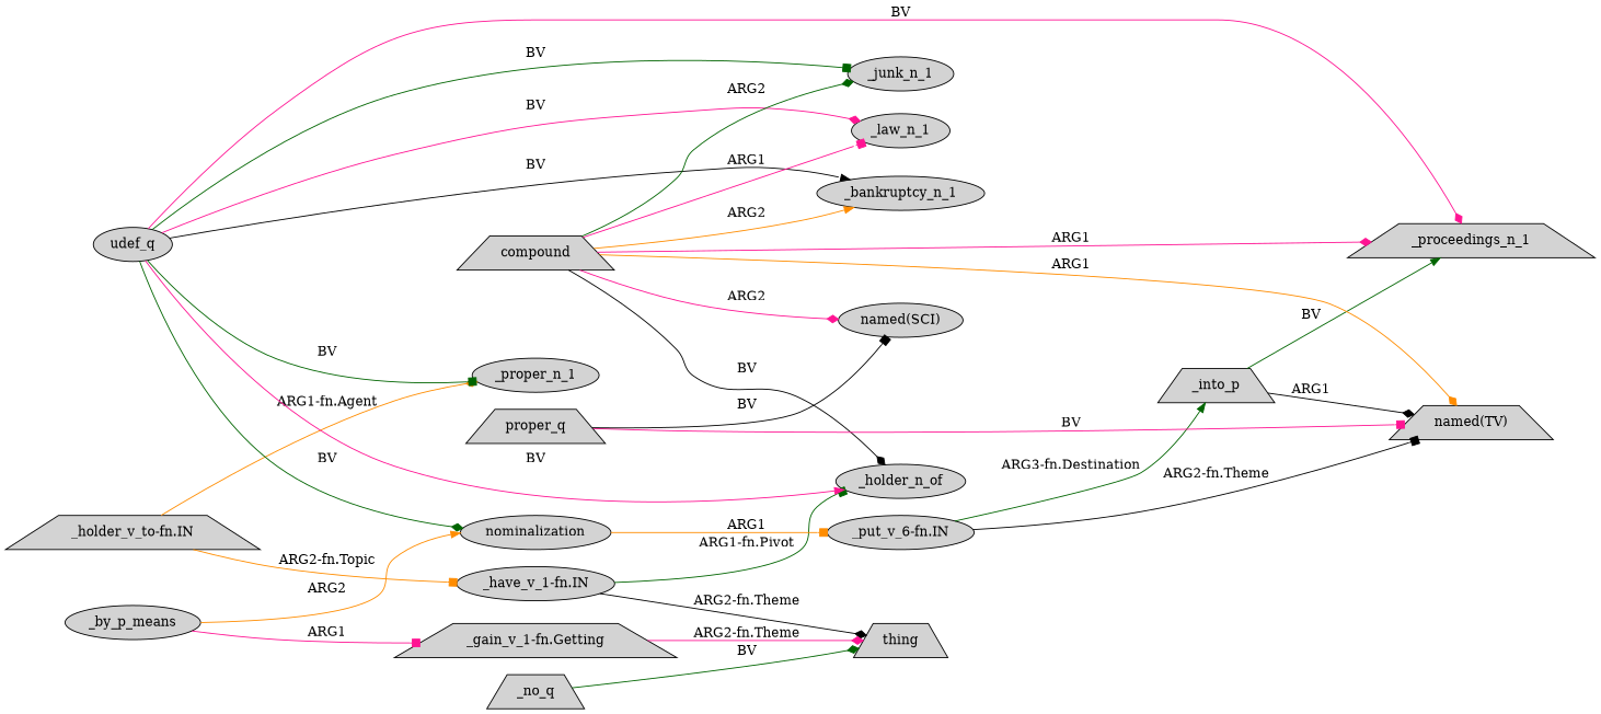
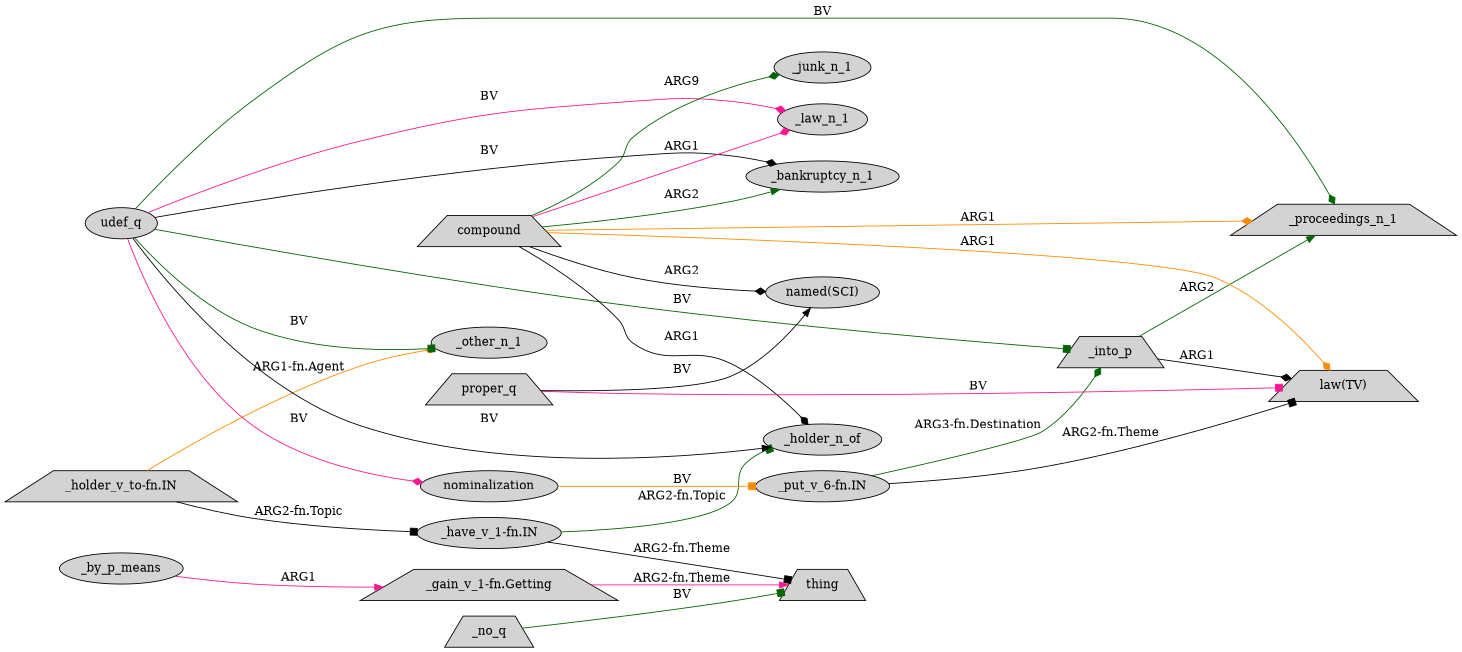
  digraph {
    rankdir=LR
    node [shape=ellipse style=filled]
    edge [arrowhead=diamond color=darkgreen]
    n1 [label="_put_v_6-fn.IN"]
    _into_p [shape=trapezium]
-   "named(TV)" [shape=trapezium]
+   "named(TV)" [shape=trapezium label="law(TV)"]
    _proceedings_n_1 [shape=trapezium]
    n5 [label="_holder_v_to-fn.IN" shape=trapezium]
-   _other_n_1 [label=_proper_n_1]
+   _other_n_1
    "_have_v_1-fn.IN"
    thing [shape=trapezium]
    _holder_n_of
    "_gain_v_1-fn.Getting" [shape=trapezium]
    udef_q
    _bankruptcy_n_1
    nominalization
    _junk_n_1
    _law_n_1
    _by_p_means
    compound [shape=trapezium]
    "named(SCI)"
    proper_q [shape=trapezium]
    _no_q [shape=trapezium]
-   n1 -> _into_p [arrowhead=normal label="ARG3-fn.Destination"]
+   n1 -> _into_p [label="ARG3-fn.Destination"]
    n1 -> "named(TV)" [arrowhead=box color=black label="ARG2-fn.Theme"]
    _into_p -> "named(TV)" [color=black label=ARG1]
-   _into_p -> _proceedings_n_1 [arrowhead=normal label=BV]
+   _into_p -> _proceedings_n_1 [arrowhead=normal label=ARG2]
    n5 -> _other_n_1 [color=darkorange label="ARG1-fn.Agent"]
-   n5 -> "_have_v_1-fn.IN" [arrowhead=box color=darkorange label="ARG2-fn.Topic"]
-   "_have_v_1-fn.IN" -> thing [color=black label="ARG2-fn.Theme"]
-   "_have_v_1-fn.IN" -> _holder_n_of [arrowhead=box label="ARG1-fn.Pivot"]
-   "_gain_v_1-fn.Getting" -> thing [color=deeppink label="ARG2-fn.Theme"]
-   udef_q -> _proceedings_n_1 [color=deeppink label=BV]
+   n5 -> "_have_v_1-fn.IN" [arrowhead=box color=black label="ARG2-fn.Topic"]
+   "_have_v_1-fn.IN" -> thing [arrowhead=box color=black label="ARG2-fn.Theme"]
+   "_have_v_1-fn.IN" -> _holder_n_of [arrowhead=box label="ARG2-fn.Topic"]
+   "_gain_v_1-fn.Getting" -> thing [arrowhead=normal color=deeppink label="ARG2-fn.Theme"]
+   udef_q -> _proceedings_n_1 [label=BV]
    udef_q -> _other_n_1 [arrowhead=box label=BV]
-   udef_q -> _holder_n_of [arrowhead=normal color=deeppink label=BV]
-   udef_q -> _bankruptcy_n_1 [arrowhead=normal color=black label=BV]
-   udef_q -> nominalization [label=BV]
-   udef_q -> _junk_n_1 [arrowhead=box label=BV]
+   udef_q -> _holder_n_of [arrowhead=normal color=black label=BV]
+   udef_q -> _bankruptcy_n_1 [color=black label=BV]
+   udef_q -> nominalization [color=deeppink label=BV]
+   udef_q -> _into_p [arrowhead=box label=BV]
    udef_q -> _law_n_1 [color=deeppink label=BV]
-   nominalization -> n1 [arrowhead=box color=darkorange label=ARG1]
-   _by_p_means -> "_gain_v_1-fn.Getting" [arrowhead=box color=deeppink label=ARG1]
-   _by_p_means -> nominalization [arrowhead=normal color=darkorange label=ARG2]
+   nominalization -> n1 [arrowhead=box color=darkorange label=BV]
+   _by_p_means -> "_gain_v_1-fn.Getting" [arrowhead=normal color=deeppink label=ARG1]
    compound -> "named(TV)" [color=darkorange label=ARG1]
-   compound -> _proceedings_n_1 [color=deeppink label=ARG1]
-   compound -> _holder_n_of [color=black label=BV]
-   compound -> _bankruptcy_n_1 [arrowhead=normal color=darkorange label=ARG2]
-   compound -> _junk_n_1 [label=ARG2]
-   compound -> _law_n_1 [arrowhead=box color=deeppink label=ARG1]
-   compound -> "named(SCI)" [color=deeppink label=ARG2]
+   compound -> _proceedings_n_1 [color=darkorange label=ARG1]
+   compound -> _holder_n_of [color=black label=ARG1]
+   compound -> _bankruptcy_n_1 [arrowhead=normal label=ARG2]
+   compound -> _junk_n_1 [label=ARG9]
+   compound -> _law_n_1 [color=deeppink label=ARG1]
+   compound -> "named(SCI)" [color=black label=ARG2]
    proper_q -> "named(TV)" [arrowhead=box color=deeppink label=BV]
-   proper_q -> "named(SCI)" [arrowhead=box color=black label=BV]
-   _no_q -> thing [label=BV]
+   proper_q -> "named(SCI)" [arrowhead=normal color=black label=BV]
+   _no_q -> thing [arrowhead=box label=BV]
  }
